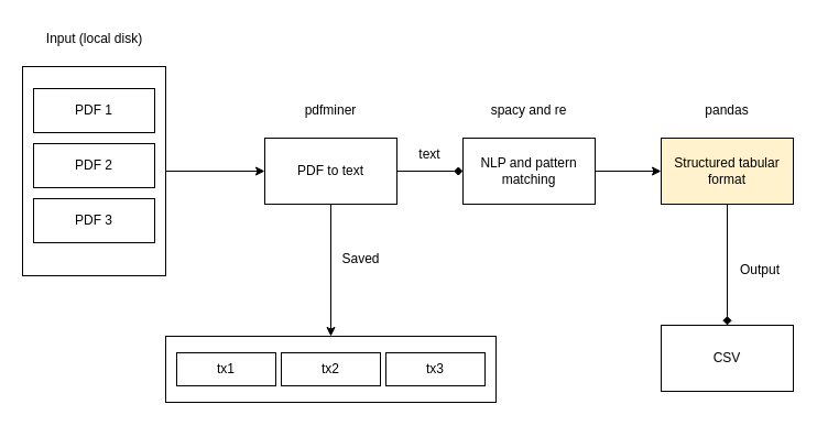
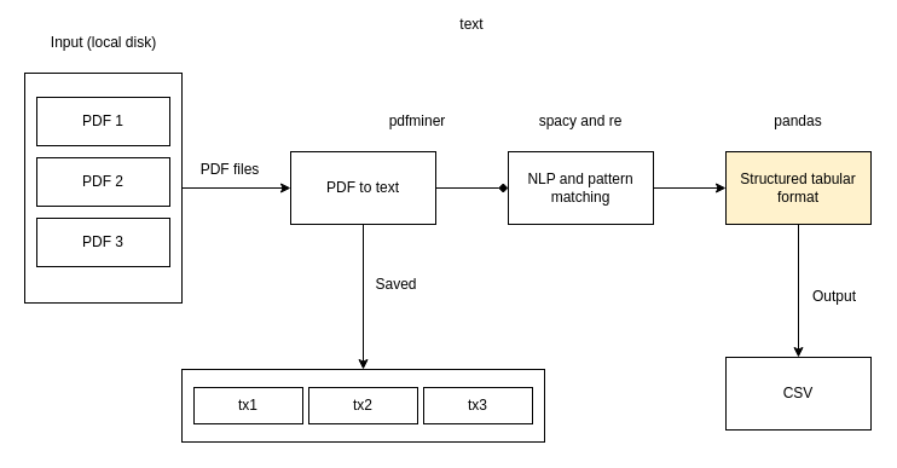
  <mxCell id="0" />
  <mxCell id="1" parent="0" />
  <mxCell id="2" value="" style="rounded=0;whiteSpace=wrap;html=1;" vertex="1" parent="1"><mxGeometry x="150" y="305" width="300" height="60" as="geometry" /></mxCell>
  <mxCell id="3" style="edgeStyle=orthogonalEdgeStyle;rounded=0;orthogonalLoop=1;jettySize=auto;html=1;entryX=0;entryY=0.5;entryDx=0;entryDy=0;" edge="1" parent="1" source="4" target="10"><mxGeometry relative="1" as="geometry" /></mxCell>
  <mxCell id="4" value="" style="rounded=0;whiteSpace=wrap;html=1;" vertex="1" parent="1"><mxGeometry x="20" y="60" width="130" height="190" as="geometry" /></mxCell>
  <mxCell id="5" value="PDF 1" style="rounded=0;whiteSpace=wrap;html=1;" vertex="1" parent="1"><mxGeometry x="30" y="80" width="110" height="40" as="geometry" /></mxCell>
  <mxCell id="6" value="PDF 2" style="rounded=0;whiteSpace=wrap;html=1;" vertex="1" parent="1"><mxGeometry x="30" y="130" width="110" height="40" as="geometry" /></mxCell>
  <mxCell id="7" value="PDF 3" style="rounded=0;whiteSpace=wrap;html=1;" vertex="1" parent="1"><mxGeometry x="30" y="180" width="110" height="40" as="geometry" /></mxCell>
  <mxCell id="8" style="edgeStyle=orthogonalEdgeStyle;rounded=0;orthogonalLoop=1;jettySize=auto;html=1;exitX=1;exitY=0.5;exitDx=0;exitDy=0;entryX=0;entryY=0.5;entryDx=0;entryDy=0;endArrow=diamond;" edge="1" parent="1" source="10" target="12"><mxGeometry relative="1" as="geometry" /></mxCell>
  <mxCell id="9" style="edgeStyle=orthogonalEdgeStyle;rounded=0;orthogonalLoop=1;jettySize=auto;html=1;exitX=0.5;exitY=1;exitDx=0;exitDy=0;entryX=0.5;entryY=0;entryDx=0;entryDy=0;" edge="1" parent="1" source="10" target="2"><mxGeometry relative="1" as="geometry" /></mxCell>
  <mxCell id="10" value="PDF to text" style="rounded=0;whiteSpace=wrap;html=1;" vertex="1" parent="1"><mxGeometry x="240" y="125" width="120" height="60" as="geometry" /></mxCell>
  <mxCell id="11" style="edgeStyle=orthogonalEdgeStyle;rounded=0;orthogonalLoop=1;jettySize=auto;html=1;exitX=1;exitY=0.5;exitDx=0;exitDy=0;entryX=0;entryY=0.5;entryDx=0;entryDy=0;" edge="1" parent="1" source="12" target="14"><mxGeometry relative="1" as="geometry" /></mxCell>
  <mxCell id="12" value="NLP and pattern matching" style="rounded=0;whiteSpace=wrap;html=1;" vertex="1" parent="1"><mxGeometry x="420" y="125" width="120" height="60" as="geometry" /></mxCell>
- <mxCell id="13" style="edgeStyle=orthogonalEdgeStyle;rounded=0;orthogonalLoop=1;jettySize=auto;html=1;exitX=0.5;exitY=1;exitDx=0;exitDy=0;endArrow=diamond;" edge="1" parent="1" source="14" target="18"><mxGeometry relative="1" as="geometry" /></mxCell>
+ <mxCell id="13" style="edgeStyle=orthogonalEdgeStyle;rounded=0;orthogonalLoop=1;jettySize=auto;html=1;exitX=0.5;exitY=1;exitDx=0;exitDy=0;" edge="1" parent="1" source="14" target="18"><mxGeometry relative="1" as="geometry" /></mxCell>
  <mxCell id="14" value="Structured tabular format" style="rounded=0;whiteSpace=wrap;html=1;fillColor=#fff2cc;" vertex="1" parent="1"><mxGeometry x="600" y="125" width="120" height="60" as="geometry" /></mxCell>
  <mxCell id="15" value="tx1" style="rounded=0;whiteSpace=wrap;html=1;" vertex="1" parent="1"><mxGeometry x="160" y="320" width="90" height="30" as="geometry" /></mxCell>
  <mxCell id="16" value="tx2" style="rounded=0;whiteSpace=wrap;html=1;" vertex="1" parent="1"><mxGeometry x="255" y="320" width="90" height="30" as="geometry" /></mxCell>
  <mxCell id="17" value="tx3" style="rounded=0;whiteSpace=wrap;html=1;" vertex="1" parent="1"><mxGeometry x="350" y="320" width="90" height="30" as="geometry" /></mxCell>
  <mxCell id="18" value="CSV" style="rounded=0;whiteSpace=wrap;html=1;" vertex="1" parent="1"><mxGeometry x="600" y="295" width="120" height="60" as="geometry" /></mxCell>
  <mxCell id="19" value="Input (local disk)" style="text;html=1;strokeColor=none;fillColor=none;align=center;verticalAlign=middle;whiteSpace=wrap;rounded=0;" vertex="1" parent="1"><mxGeometry x="22.5" y="20" width="125" height="30" as="geometry" /></mxCell>
  <mxCell id="20" value="Saved" style="text;html=1;strokeColor=none;fillColor=none;align=center;verticalAlign=middle;whiteSpace=wrap;rounded=0;" vertex="1" parent="1"><mxGeometry x="295" y="220" width="65" height="30" as="geometry" /></mxCell>
- <mxCell id="22" value="pdfminer" style="text;html=1;strokeColor=none;fillColor=none;align=center;verticalAlign=middle;whiteSpace=wrap;rounded=0;" vertex="1" parent="1"><mxGeometry x="270" y="85" width="60" height="30" as="geometry" /></mxCell>
+ <mxCell id="21" value="PDF files" style="text;html=1;strokeColor=none;fillColor=none;align=center;verticalAlign=middle;whiteSpace=wrap;rounded=0;" vertex="1" parent="1"><mxGeometry x="160" y="125" width="60" height="30" as="geometry" /></mxCell>
+ <mxCell id="22" value="pdfminer" style="text;html=1;strokeColor=none;fillColor=none;align=center;verticalAlign=middle;whiteSpace=wrap;rounded=0;" vertex="1" parent="1"><mxGeometry x="315" y="85" width="60" height="30" as="geometry" /></mxCell>
  <mxCell id="23" value="spacy and re" style="text;html=1;strokeColor=none;fillColor=none;align=center;verticalAlign=middle;whiteSpace=wrap;rounded=0;" vertex="1" parent="1"><mxGeometry x="425" y="85" width="110" height="30" as="geometry" /></mxCell>
  <mxCell id="24" value="pandas" style="text;html=1;strokeColor=none;fillColor=none;align=center;verticalAlign=middle;whiteSpace=wrap;rounded=0;" vertex="1" parent="1"><mxGeometry x="630" y="85" width="60" height="30" as="geometry" /></mxCell>
  <mxCell id="25" value="Output" style="text;html=1;strokeColor=none;fillColor=none;align=center;verticalAlign=middle;whiteSpace=wrap;rounded=0;" vertex="1" parent="1"><mxGeometry x="660" y="230" width="60" height="30" as="geometry" /></mxCell>
- <mxCell id="26" value="text" style="text;html=1;strokeColor=none;fillColor=none;align=center;verticalAlign=middle;whiteSpace=wrap;rounded=0;" vertex="1" parent="1"><mxGeometry x="360" y="125" width="60" height="30" as="geometry" /></mxCell>
+ <mxCell id="26" value="text" style="text;html=1;strokeColor=none;fillColor=none;align=center;verticalAlign=middle;whiteSpace=wrap;rounded=0;" vertex="1" parent="1"><mxGeometry x="360" y="5" width="60" height="30" as="geometry" /></mxCell>
